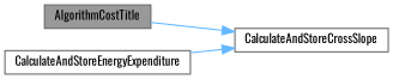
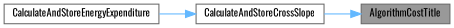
  digraph {
    fontname=Oswald
    rankdir=RL
    node [color=grey40 fillcolor=white fontname=Oswald fontsize=10 shape=box style=filled]
    edge [color=steelblue1 dir=back fontname=Oswald fontsize=10 labelfontname=Helvetica labelfontsize=10 style=solid]
    n1 [color=gray40 fillcolor=grey60 fontcolor=black height=0.2 label=AlgorithmCostTitle width=0.4]
    n2 [height=0.2 label=CalculateAndStoreCrossSlope width=0.4]
    n3 [height=0.2 label=CalculateAndStoreEnergyExpenditure width=0.4]
-   n2 -> n1
+   n1 -> n2
    n2 -> n3
  }
